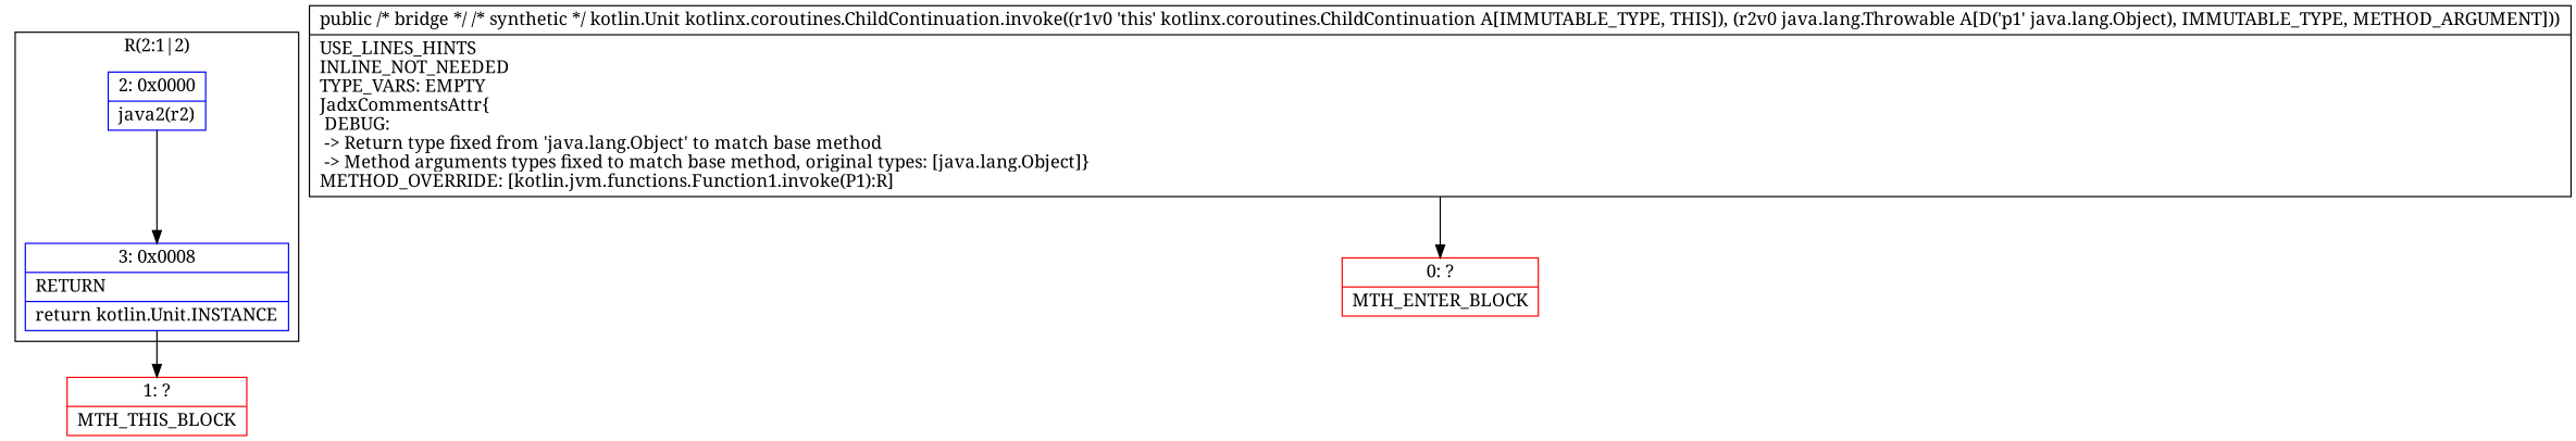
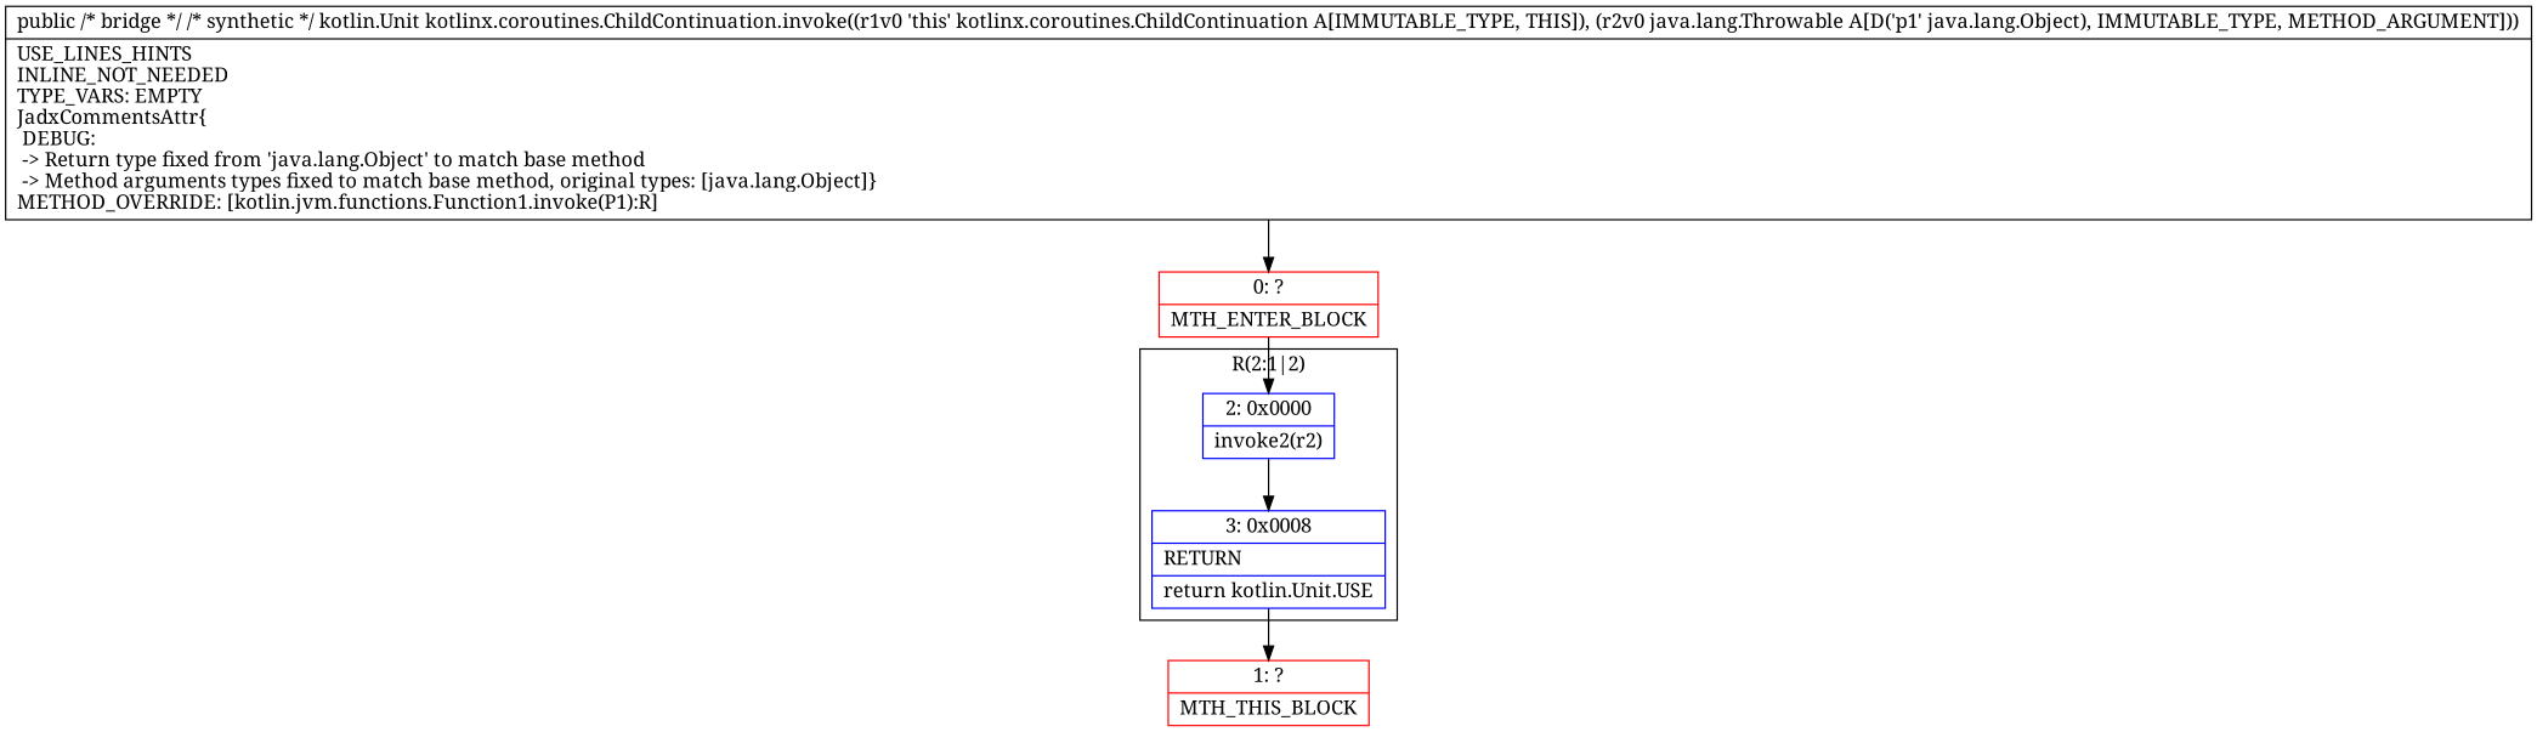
  digraph {
    fontname="Noto Serif"
    node [color=blue fontname="Noto Serif" shape=record]
    edge [fontname="Noto Serif"]
-   n1 [label="{2\:\ 0x0000|java2(r2)\l}"]
-   n2 [label="{3\:\ 0x0008|RETURN\l|return kotlin.Unit.INSTANCE\l}"]
+   n1 [label="{2\:\ 0x0000|invoke2(r2)\l}"]
+   n2 [label="{3\:\ 0x0008|RETURN\l|return kotlin.Unit.USE\l}"]
    n3 [color=red label="{1\:\ ?|MTH_THIS_BLOCK\l}"]
    n4 [color=red label="{0\:\ ?|MTH_ENTER_BLOCK\l}"]
    n5 [label="{public \/* bridge *\/ \/* synthetic *\/ kotlin.Unit kotlinx.coroutines.ChildContinuation.invoke((r1v0 'this' kotlinx.coroutines.ChildContinuation A[IMMUTABLE_TYPE, THIS]), (r2v0 java.lang.Throwable A[D('p1' java.lang.Object), IMMUTABLE_TYPE, METHOD_ARGUMENT]))  | USE_LINES_HINTS\lINLINE_NOT_NEEDED\lTYPE_VARS: EMPTY\lJadxCommentsAttr\{\l DEBUG: \l \-\> Return type fixed from 'java.lang.Object' to match base method\l \-\> Method arguments types fixed to match base method, original types: [java.lang.Object]\}\lMETHOD_OVERRIDE: [kotlin.jvm.functions.Function1.invoke(P1):R]\l}" color=""]
    subgraph cluster_1 {
      label="R(2:1|2)"
      n1
      n2
    }
    n1 -> n2
    n2 -> n3
+   n4 -> n1
    n5 -> n4
  }
